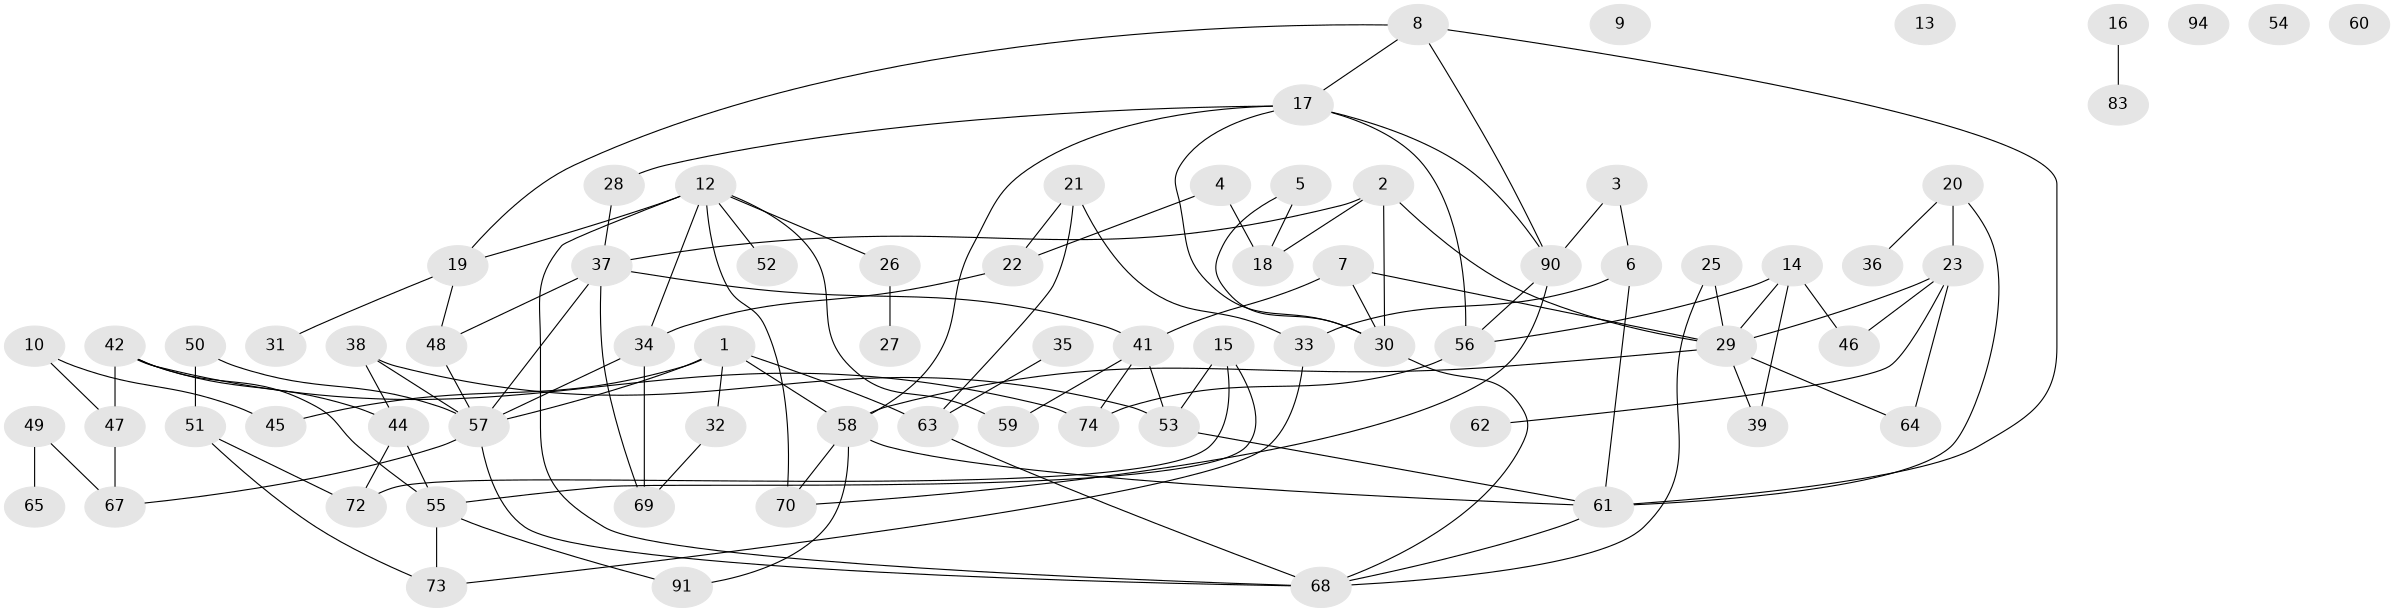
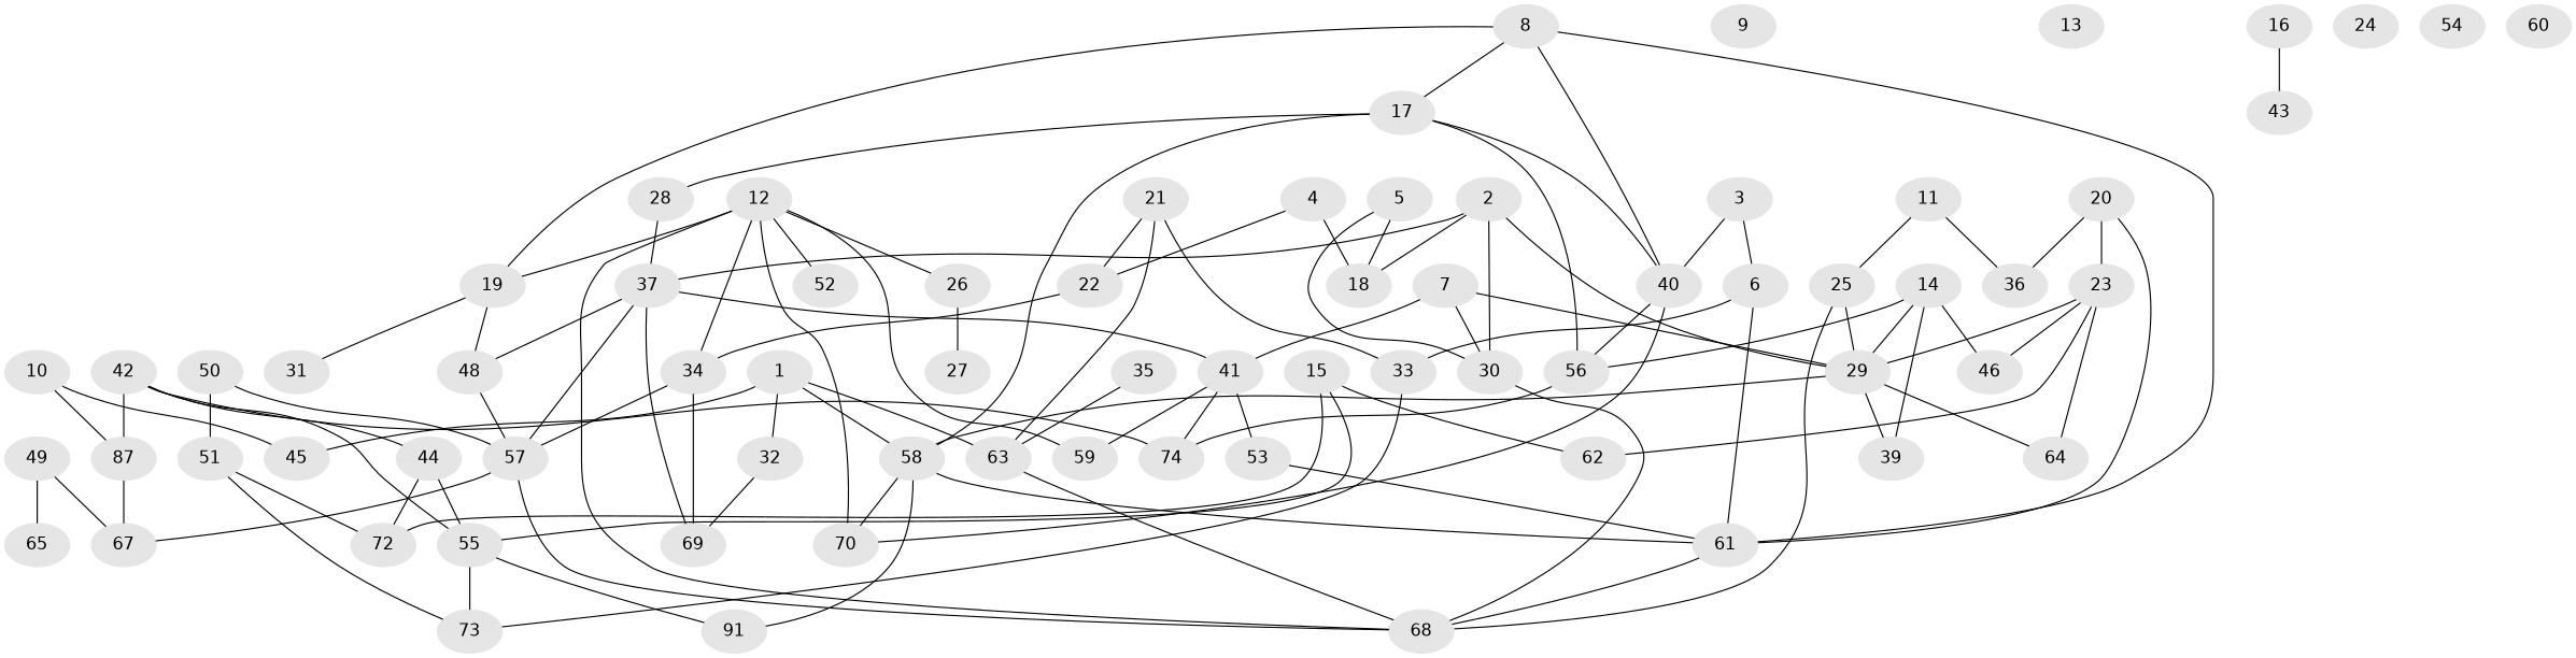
  graph {
    fontname="DejaVu Sans"
    node [color=gray90 fontname="DejaVu Sans" style=filled]
    edge [fontname="DejaVu Sans"]
    1
    32
    45
    57
    58
    63
    69
-   47
+   47 [label=87]
    67
    68
    61
    70
    n13 [label=91]
    2
    18
    29
    30
    37
    12
    19
    26
    34
    52
    59
    39
    64
    41
    48
    3
    6
-   40 [label=90]
+   40
    33
    56
    4
    22
    5
    73
    7
    53
    74
    8
    17
    28
    31
    9
    10
+   11
    25
    36
    27
    13
    14
    46
    15
    55
    62
    72
    16
-   43 [label=83]
+   43
    20
    23
    21
-   24 [label=94]
+   24
    35
-   38
    44
    42
    49
    65
    50
    51
    54
    60
    1 -- 32
    1 -- 45
-   1 -- 57
    1 -- 58
    1 -- 63
    32 -- 69
    57 -- 67
    57 -- 68
    58 -- 61
    58 -- 70
    58 -- n13
    63 -- 68
    47 -- 67
    61 -- 68
    2 -- 18
    2 -- 29
    2 -- 30
    2 -- 37
    29 -- 58
    29 -- 39
    29 -- 64
    30 -- 68
    37 -- 57
    37 -- 69
    37 -- 41
    37 -- 48
    12 -- 68
    12 -- 70
    12 -- 19
    12 -- 26
    12 -- 34
    12 -- 52
    12 -- 59
    19 -- 48
    19 -- 31
    26 -- 27
    34 -- 57
    34 -- 69
    41 -- 59
    41 -- 53
    41 -- 74
    48 -- 57
    3 -- 6
    3 -- 40
    6 -- 61
    6 -- 33
    40 -- 70
    40 -- 56
    33 -- 73
    56 -- 74
    4 -- 18
    4 -- 22
    22 -- 34
    5 -- 18
    5 -- 30
    7 -- 29
    7 -- 30
    7 -- 41
    53 -- 61
    8 -- 61
    8 -- 19
    8 -- 40
    8 -- 17
    17 -- 58
-   17 -- 30
    17 -- 40
    17 -- 56
    17 -- 28
    28 -- 37
    10 -- 45
    10 -- 47
+   11 -- 25
+   11 -- 36
    25 -- 68
    25 -- 29
    14 -- 29
    14 -- 39
    14 -- 56
    14 -- 46
    15 -- 55
-   15 -- 53
+   15 -- 62
    15 -- 72
    55 -- n13
    55 -- 73
    16 -- 43
    20 -- 61
    20 -- 36
    20 -- 23
    23 -- 29
    23 -- 64
    23 -- 46
    23 -- 62
    21 -- 63
    21 -- 33
    21 -- 22
    35 -- 63
-   38 -- 57
-   38 -- 53
-   38 -- 44
    44 -- 55
    44 -- 72
    42 -- 47
    42 -- 74
    42 -- 55
    42 -- 44
    49 -- 67
    49 -- 65
    50 -- 57
    50 -- 51
    51 -- 73
    51 -- 72
  }
